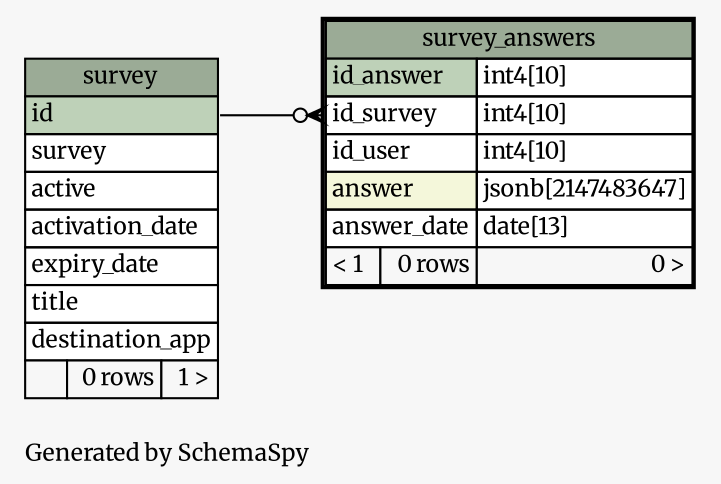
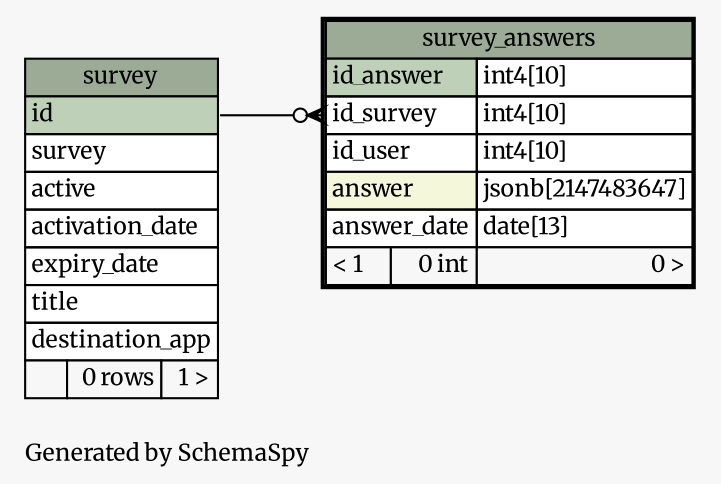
  digraph {
    bgcolor="#f7f7f7"
    fontname=Merriweather
    fontsize=11
    label="\nGenerated by SchemaSpy"
    labeljust=l
    nodesep=0.18
    rankdir=RL
    ranksep=0.46
    node [fontname=Merriweather fontsize=11 shape=plaintext]
-   n1 [label=<     <TABLE BORDER="2" CELLBORDER="1" CELLSPACING="0" BGCOLOR="#ffffff">       <TR><TD COLSPAN="3" BGCOLOR="#9bab96" ALIGN="CENTER">survey_answers</TD></TR>       <TR><TD PORT="id_answer" COLSPAN="2" BGCOLOR="#bed1b8" ALIGN="LEFT">id_answer</TD><TD PORT="id_answer.type" ALIGN="LEFT">int4[10]</TD></TR>       <TR><TD PORT="id_survey" COLSPAN="2" ALIGN="LEFT">id_survey</TD><TD PORT="id_survey.type" ALIGN="LEFT">int4[10]</TD></TR>       <TR><TD PORT="id_user" COLSPAN="2" ALIGN="LEFT">id_user</TD><TD PORT="id_user.type" ALIGN="LEFT">int4[10]</TD></TR>       <TR><TD PORT="answer" COLSPAN="2" BGCOLOR="#f4f7da" ALIGN="LEFT">answer</TD><TD PORT="answer.type" ALIGN="LEFT">jsonb[2147483647]</TD></TR>       <TR><TD PORT="answer_date" COLSPAN="2" ALIGN="LEFT">answer_date</TD><TD PORT="answer_date.type" ALIGN="LEFT">date[13]</TD></TR>       <TR><TD ALIGN="LEFT" BGCOLOR="#f7f7f7">&lt; 1</TD><TD ALIGN="RIGHT" BGCOLOR="#f7f7f7">0 rows</TD><TD ALIGN="RIGHT" BGCOLOR="#f7f7f7">0 &gt;</TD></TR>     </TABLE>>]
+   n1 [label=<     <TABLE BORDER="2" CELLBORDER="1" CELLSPACING="0" BGCOLOR="#ffffff">       <TR><TD COLSPAN="3" BGCOLOR="#9bab96" ALIGN="CENTER">survey_answers</TD></TR>       <TR><TD PORT="id_answer" COLSPAN="2" BGCOLOR="#bed1b8" ALIGN="LEFT">id_answer</TD><TD PORT="id_answer.type" ALIGN="LEFT">int4[10]</TD></TR>       <TR><TD PORT="id_survey" COLSPAN="2" ALIGN="LEFT">id_survey</TD><TD PORT="id_survey.type" ALIGN="LEFT">int4[10]</TD></TR>       <TR><TD PORT="id_user" COLSPAN="2" ALIGN="LEFT">id_user</TD><TD PORT="id_user.type" ALIGN="LEFT">int4[10]</TD></TR>       <TR><TD PORT="answer" COLSPAN="2" BGCOLOR="#f4f7da" ALIGN="LEFT">answer</TD><TD PORT="answer.type" ALIGN="LEFT">jsonb[2147483647]</TD></TR>       <TR><TD PORT="answer_date" COLSPAN="2" ALIGN="LEFT">answer_date</TD><TD PORT="answer_date.type" ALIGN="LEFT">date[13]</TD></TR>       <TR><TD ALIGN="LEFT" BGCOLOR="#f7f7f7">&lt; 1</TD><TD ALIGN="RIGHT" BGCOLOR="#f7f7f7">0 int</TD><TD ALIGN="RIGHT" BGCOLOR="#f7f7f7">0 &gt;</TD></TR>     </TABLE>>]
    n2 [label=<     <TABLE BORDER="0" CELLBORDER="1" CELLSPACING="0" BGCOLOR="#ffffff">       <TR><TD COLSPAN="3" BGCOLOR="#9bab96" ALIGN="CENTER">survey</TD></TR>       <TR><TD PORT="id" COLSPAN="3" BGCOLOR="#bed1b8" ALIGN="LEFT">id</TD></TR>       <TR><TD PORT="survey" COLSPAN="3" ALIGN="LEFT">survey</TD></TR>       <TR><TD PORT="active" COLSPAN="3" ALIGN="LEFT">active</TD></TR>       <TR><TD PORT="activation_date" COLSPAN="3" ALIGN="LEFT">activation_date</TD></TR>       <TR><TD PORT="expiry_date" COLSPAN="3" ALIGN="LEFT">expiry_date</TD></TR>       <TR><TD PORT="title" COLSPAN="3" ALIGN="LEFT">title</TD></TR>       <TR><TD PORT="destination_app" COLSPAN="3" ALIGN="LEFT">destination_app</TD></TR>       <TR><TD ALIGN="LEFT" BGCOLOR="#f7f7f7">  </TD><TD ALIGN="RIGHT" BGCOLOR="#f7f7f7">0 rows</TD><TD ALIGN="RIGHT" BGCOLOR="#f7f7f7">1 &gt;</TD></TR>     </TABLE>>]
    n1 -> n2 [arrowhead=none arrowsize=0.8 arrowtail=crowodot dir=back headport="id:e" tailport="id_survey:w" fontname=Merriweather]
  }
